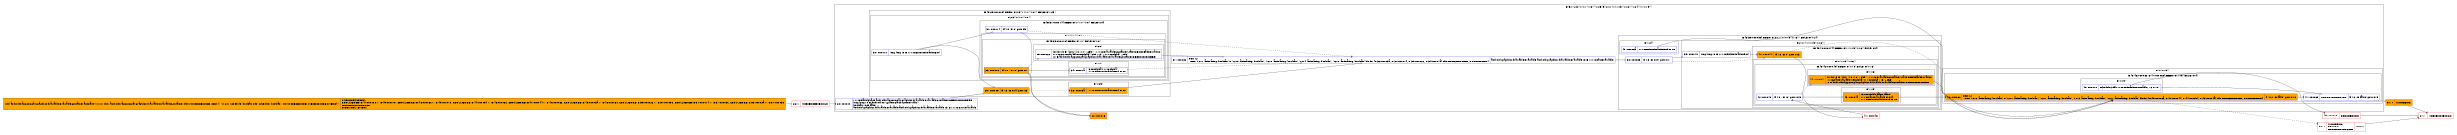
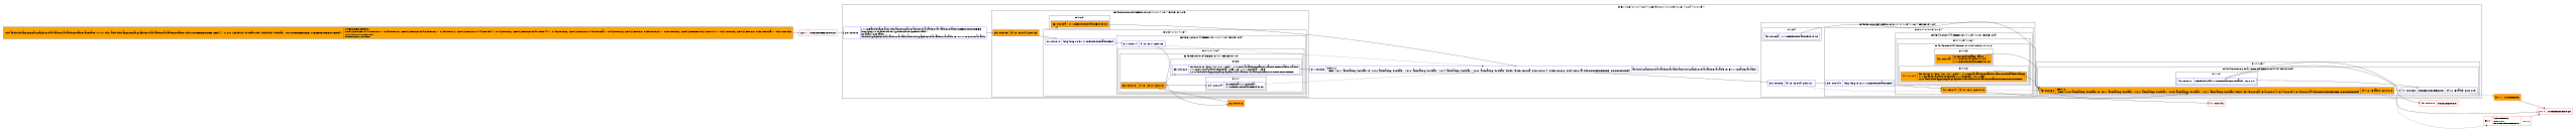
  digraph {
    rankdir=LR
    node [color=blue fillcolor=white shape=record style=filled]
    edge [arrowhead=odot]
    n1 [label="{34\:\ 0x001a|r3.setAlpha(r11.mAlpha)\lr11.mEnterAnimationEnd = 0L\l}"]
    n2 [label="{35\:\ 0x0022|int int r3 = ((int) ((r8 \- r0) * 255)) \/ r11.mDrawableContainerState.mEnterFadeDuration\lr11.mCurrDrawable.setAlpha(((255 \- r3) * r11.mAlpha) \/ 255)\lr2 = androidx.appcompat.graphics.drawable.DrawableContainer.DEFAULT_DITHER\l}"]
    n3 [fillcolor=orange label="{33\:\ 0x0018|if (r8 \<= r0) goto L7\l}"]
    n4 [label="{31\:\ 0x0014|if (r8 != 0) goto L5\l}"]
    n5 [label="{30\:\ 0x0010|long long r8 = r11.mEnterAnimationEnd\l}"]
    n6 [fillcolor=orange label="{36\:\ 0x003a|r11.mEnterAnimationEnd = 0L\l}"]
    n7 [fillcolor=orange label="{29\:\ 0x000e|if (r3 != null) goto L3\l}"]
    n8 [fillcolor=orange label="{43\:\ 0x004a|r3.setVisible(false, false)\lr11.mLastDrawable = null\lr11.mExitAnimationEnd = 0L\l}"]
    n9 [fillcolor=orange label="{44\:\ 0x0054|int int r3 = ((int) ((r8 \- r0) * 255)) \/ r11.mDrawableContainerState.mExitFadeDuration\lr11.mLastDrawable.setAlpha((r11.mAlpha * r3) \/ 255)\lr2 = androidx.appcompat.graphics.drawable.DrawableContainer.DEFAULT_DITHER\l}"]
-   n10 [label="{42\:\ 0x0048|if (r8 \<= r0) goto L15\l}"]
    n11 [fillcolor=orange label="{40\:\ 0x0044|if (r8 != 0) goto L13\l}"]
    n12 [label="{39\:\ 0x0040|long long r8 = r11.mExitAnimationEnd\l}"]
    n13 [label="{45\:\ 0x006a|r11.mExitAnimationEnd = 0L\l}"]
    n14 [label="{38\:\ 0x003e|if (r3 != null) goto L11\l}"]
    n15 [label="{48\:\ 0x0070|scheduleSelf(r11.mAnimationRunnable, 16 + r0)\l}"]
    n16 [fillcolor=orange label="{46\:\ 0x006c|PHI: r2 \l  PHI: (r2v2 'animating' boolean) = (r2v1 'animating' boolean), (r2v1 'animating' boolean), (r2v3 'animating' boolean), (r2v1 'animating' boolean) binds: [B:45:0x006a, B:40:0x0044, B:44:0x0054, B:43:0x004a] A[DONT_GENERATE, DONT_INLINE]\l|if (r12 != false) goto L18\l}"]
    n17 [label="{47\:\ 0x006e|ADDED_TO_REGION\l|if (r2 != false) goto L19\l}"]
    n18 [label="{28\:\ 0x0000|r11.mHasAlpha = androidx.appcompat.graphics.drawable.DrawableContainer.DEFAULT_DITHER\llong long r0 = android.os.SystemClock.uptimeMillis()\lboolean r2 = false\landroid.graphics.drawable.Drawable android.graphics.drawable.Drawable r3 = r11.mCurrDrawable\l}"]
    n19 [label="{37\:\ 0x003c|PHI: r2 \l  PHI: (r2v1 'animating' boolean) = (r2v0 'animating' boolean), (r2v0 'animating' boolean), (r2v4 'animating' boolean), (r2v0 'animating' boolean) binds: [B:36:0x003a, B:31:0x0014, B:35:0x0022, B:34:0x001a] A[DONT_GENERATE, DONT_INLINE]\l|android.graphics.drawable.Drawable android.graphics.drawable.Drawable r3 = r11.mLastDrawable\l}"]
    n20 [color=red fillcolor=orange label="{32\:\ 0x0016}"]
    n21 [color=red label="{41\:\ 0x0046}"]
    n22 [color=red label="{49\:\ 0x0078|ORIG_RETURN\l}"]
    n23 [color=red label="{50\:\ ?|SYNTHETIC\lRETURN\lADDED_TO_REGION\l|return\l}"]
    n24 [color=red fillcolor=orange label="{51\:\ ?|SYNTHETIC\l}"]
    n25 [color=red label="{27\:\ ?|MTH_EXIT_BLOCK\l}"]
    n26 [color=red label="{26\:\ ?|MTH_ENTER_BLOCK\l}"]
    n27 [fillcolor=orange label="{void androidx.appcompat.graphics.drawable.DrawableContainer.animate((r11v0 'this' androidx.appcompat.graphics.drawable.DrawableContainer A[IMMUTABLE_TYPE, THIS]), (r12v0 'schedule' boolean A[D('schedule' boolean), IMMUTABLE_TYPE, METHOD_ARGUMENT]))  | USE_LINES_HINTS\lCROSS_EDGE: B:47:0x006e \-\> B:49:0x0078, CROSS_EDGE: B:46:0x006c \-\> B:49:0x0078, CROSS_EDGE: B:44:0x0054 \-\> B:46:0x006c, CROSS_EDGE: B:40:0x0044 \-\> B:46:0x006c, CROSS_EDGE: B:45:0x006a \-\> B:46:0x006c, CROSS_EDGE: B:35:0x0022 \-\> B:37:0x003c, CROSS_EDGE: B:31:0x0014 \-\> B:37:0x003c, CROSS_EDGE: B:36:0x003a \-\> B:37:0x003c\lINLINE_NOT_NEEDED\lTYPE_VARS: EMPTY\l}" color=""]
    subgraph cluster_1 {
      label="R(5:1|(2:3|(1:(1:7)(1:8)))(1:25)|9|(2:11|(1:(1:15)(1:16)))(1:24)|(1:(1:19)))"
      n18
      n19
      subgraph cluster_2 {
        label="IF [B:29:0x000e] THEN: R(2:3|(1:(1:7)(1:8))) ELSE: R(1:25)"
        n7
        subgraph cluster_3 {
          label="R(2:3|(1:(1:7)(1:8)))"
          n5
          subgraph cluster_4 {
            label="IF [B:31:0x0014] THEN: R(1:(1:7)(1:8)) ELSE: null"
            n4
            subgraph cluster_5 {
              label="R(1:(1:7)(1:8))"
              subgraph cluster_6 {
                label="IF [B:33:0x0018] THEN: R(1:7) ELSE: R(1:8)"
                n3
                subgraph cluster_7 {
                  label="R(1:7)"
                  n1
                }
                subgraph cluster_8 {
                  label="R(6:8)"
                  n2
                }
              }
            }
          }
        }
        subgraph cluster_9 {
          label="R(1:25)"
          n6
        }
      }
      subgraph cluster_10 {
        label="IF [B:38:0x003e] THEN: R(2:11|(1:(1:15)(1:16))) ELSE: R(1:24)"
        n14
        subgraph cluster_11 {
          label="R(2:11|(1:(1:15)(1:16)))"
          n12
          subgraph cluster_12 {
            label="IF [B:40:0x0044] THEN: R(1:(1:15)(1:16)) ELSE: null"
            n11
            subgraph cluster_13 {
              label="R(1:(1:15)(1:16))"
              subgraph cluster_14 {
                label="IF [B:42:0x0048] THEN: R(1:15) ELSE: R(1:16)"
-               n10
                subgraph cluster_15 {
                  label="R(1:15)"
                  n8
                }
                subgraph cluster_16 {
                  label="R(1:16)"
                  n9
                }
              }
            }
          }
        }
        subgraph cluster_17 {
          label="R(1:24)"
          n13
        }
      }
      subgraph cluster_18 {
        label="R(1:(1:19))"
        subgraph cluster_19 {
          label="IF [B:46:0x006c, B:47:0x006e] THEN: R(1:19) ELSE: null"
          n16
          n17
          subgraph cluster_20 {
            label="R(1:19)"
            n15
          }
        }
      }
    }
    n1 -> n19 [style=dashed]
    n2 -> n19
    n3 -> n1
    n3 -> n2 [style=dashed]
    n4 -> n19 [arrowhead=tee style=dashed]
    n4 -> n20 [arrowhead=tee]
    n5 -> n4
    n6 -> n19
-   n5 -> n7
+   n7 -> n5
    n7 -> n6 [arrowhead=tee style=dashed]
    n8 -> n16 [arrowhead=tee]
    n9 -> n16 [arrowhead=tee]
-   n10 -> n8
-   n10 -> n9 [style=dashed]
    n11 -> n16 [arrowhead=tee style=dashed]
    n11 -> n21 [arrowhead=tee]
    n12 -> n11 [arrowhead=tee]
    n13 -> n16
    n14 -> n11 [style=dashed]
    n14 -> n12
    n15 -> n17
    n15 -> n22 [arrowhead=tee]
    n16 -> n17 [arrowhead=tee]
    n16 -> n23 [arrowhead=tee style=dashed]
    n17 -> n24 [style=dashed]
    n18 -> n7
    n19 -> n14
    n20 -> n3
-   n21 -> n10 [arrowhead=tee]
-   n22 -> n25
+   n15 -> n25
    n23 -> n25 [arrowhead=tee]
    n24 -> n25 [arrowhead=tee]
    n26 -> n18 [arrowhead=tee]
    n27 -> n26
  }
